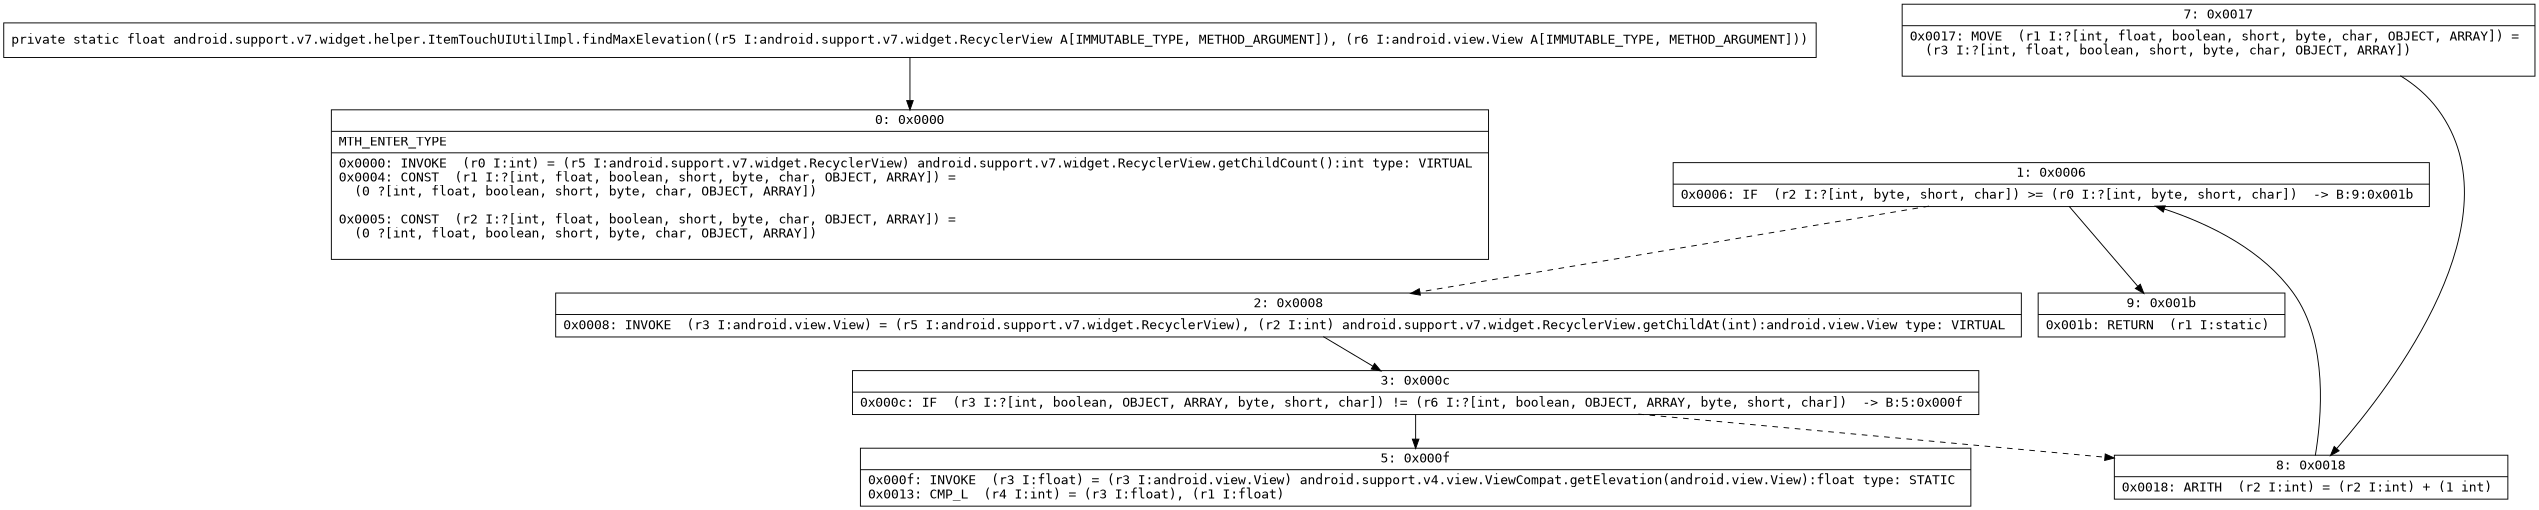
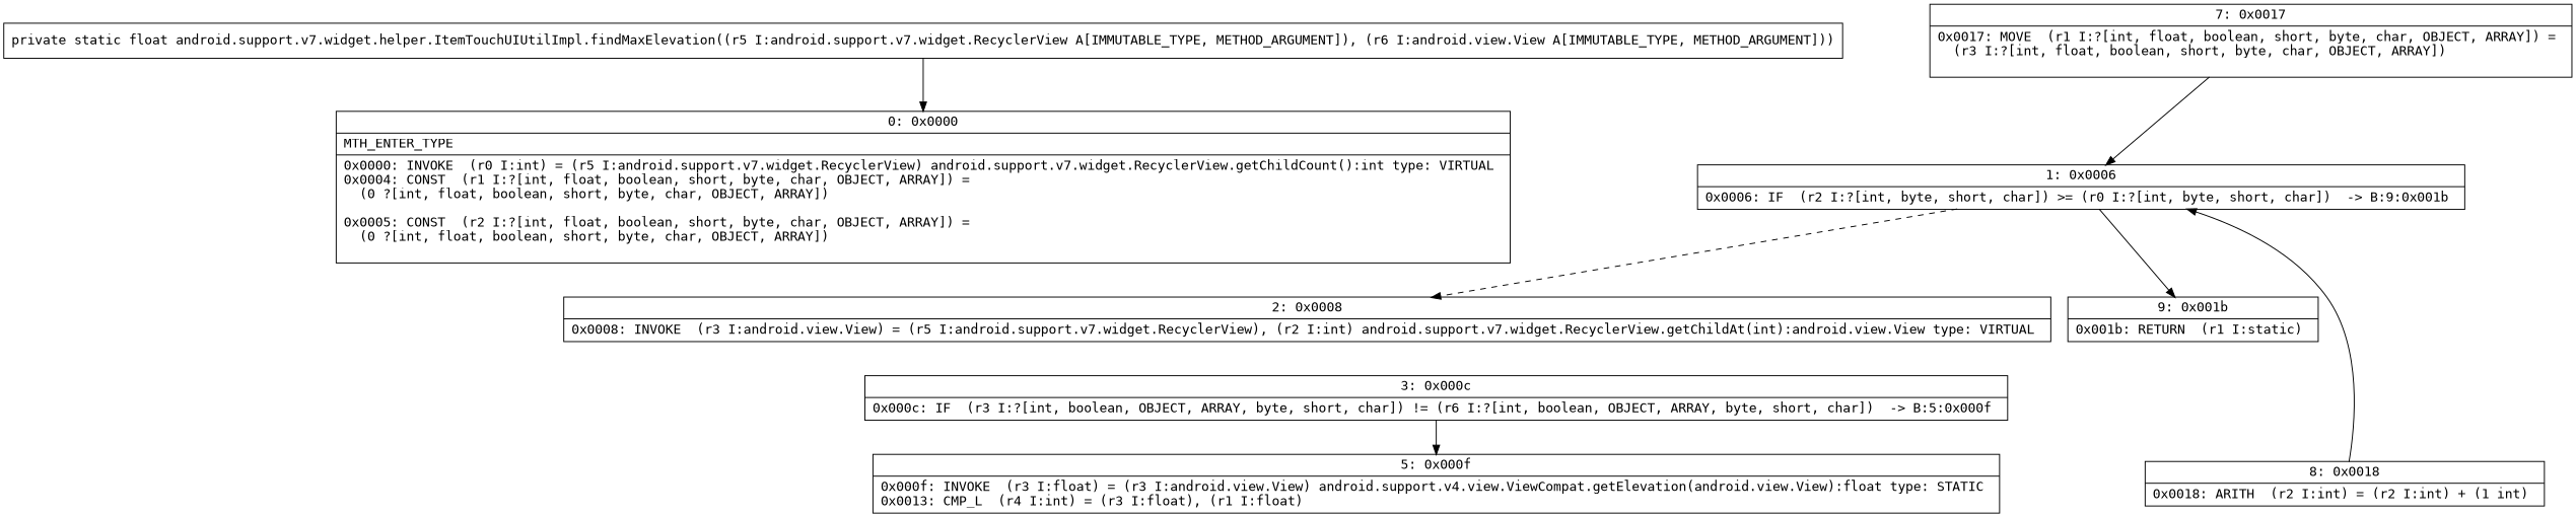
  digraph {
    fontname="DejaVu Sans Mono"
    node [fontname="DejaVu Sans Mono" shape=record]
    edge [fontname="DejaVu Sans Mono"]
    n1 [label="{0\:\ 0x0000|MTH_ENTER_TYPE\l|0x0000: INVOKE  (r0 I:int) = (r5 I:android.support.v7.widget.RecyclerView) android.support.v7.widget.RecyclerView.getChildCount():int type: VIRTUAL \l0x0004: CONST  (r1 I:?[int, float, boolean, short, byte, char, OBJECT, ARRAY]) = \l  (0 ?[int, float, boolean, short, byte, char, OBJECT, ARRAY])\l \l0x0005: CONST  (r2 I:?[int, float, boolean, short, byte, char, OBJECT, ARRAY]) = \l  (0 ?[int, float, boolean, short, byte, char, OBJECT, ARRAY])\l \l}"]
    n2 [label="{1\:\ 0x0006|0x0006: IF  (r2 I:?[int, byte, short, char]) \>= (r0 I:?[int, byte, short, char])  \-\> B:9:0x001b \l}"]
    n3 [label="{2\:\ 0x0008|0x0008: INVOKE  (r3 I:android.view.View) = (r5 I:android.support.v7.widget.RecyclerView), (r2 I:int) android.support.v7.widget.RecyclerView.getChildAt(int):android.view.View type: VIRTUAL \l}"]
    n4 [label="{9\:\ 0x001b|0x001b: RETURN  (r1 I:static) \l}"]
    n5 [label="{3\:\ 0x000c|0x000c: IF  (r3 I:?[int, boolean, OBJECT, ARRAY, byte, short, char]) != (r6 I:?[int, boolean, OBJECT, ARRAY, byte, short, char])  \-\> B:5:0x000f \l}"]
    n6 [label="{5\:\ 0x000f|0x000f: INVOKE  (r3 I:float) = (r3 I:android.view.View) android.support.v4.view.ViewCompat.getElevation(android.view.View):float type: STATIC \l0x0013: CMP_L  (r4 I:int) = (r3 I:float), (r1 I:float) \l}"]
    n7 [label="{8\:\ 0x0018|0x0018: ARITH  (r2 I:int) = (r2 I:int) + (1 int) \l}"]
    n8 [label="{7\:\ 0x0017|0x0017: MOVE  (r1 I:?[int, float, boolean, short, byte, char, OBJECT, ARRAY]) = \l  (r3 I:?[int, float, boolean, short, byte, char, OBJECT, ARRAY])\l \l}"]
    n9 [label="{private static float android.support.v7.widget.helper.ItemTouchUIUtilImpl.findMaxElevation((r5 I:android.support.v7.widget.RecyclerView A[IMMUTABLE_TYPE, METHOD_ARGUMENT]), (r6 I:android.view.View A[IMMUTABLE_TYPE, METHOD_ARGUMENT])) }"]
    n2 -> n3 [style=dashed]
    n2 -> n4
-   n3 -> n5
    n5 -> n6
-   n5 -> n7 [style=dashed]
    n7 -> n2
-   n8 -> n7
+   n8 -> n2
    n9 -> n1
  }
